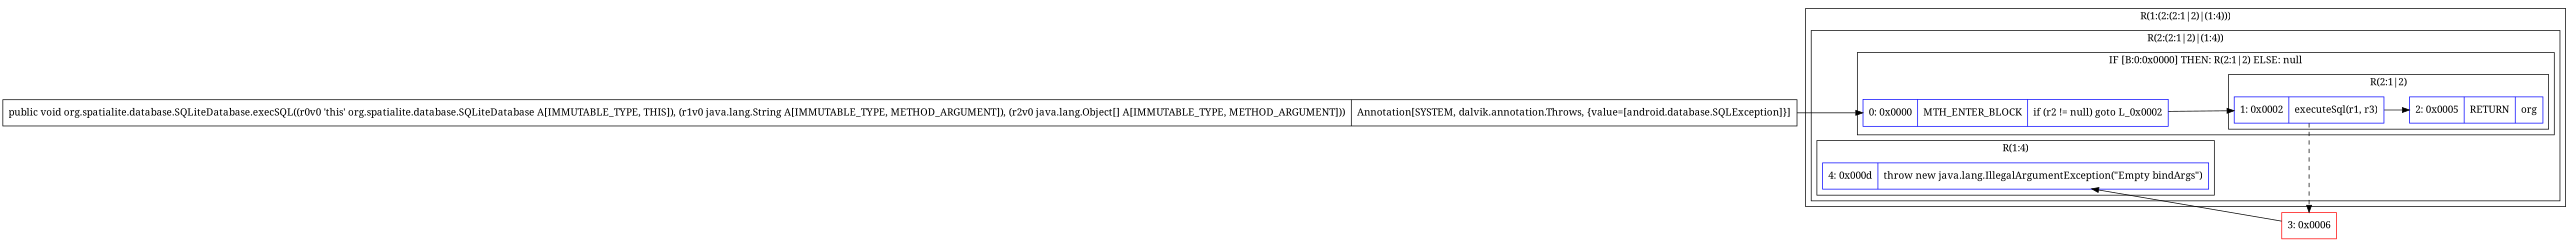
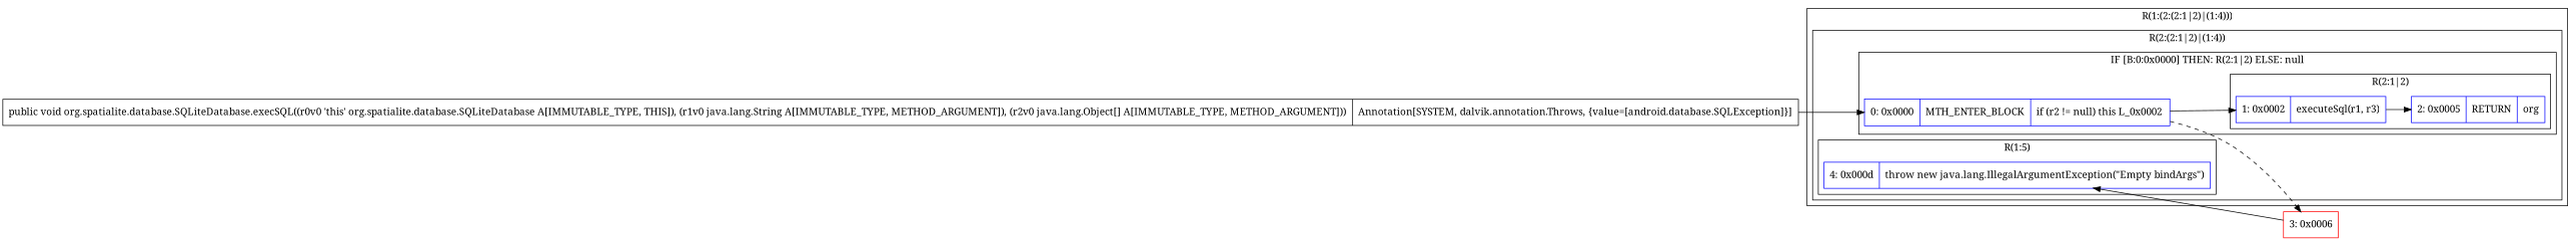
  digraph {
    fontname="Noto Serif"
    rankdir=LR
    node [color=blue fontname="Noto Serif" shape=record]
    edge [fontname="Noto Serif"]
    n1 [label="{1\:\ 0x0002|executeSql(r1, r3)\l}"]
    n2 [label="{2\:\ 0x0005|RETURN\l|org\l}"]
-   n3 [label="{0\:\ 0x0000|MTH_ENTER_BLOCK\l|if (r2 != null) goto L_0x0002\l}"]
+   n3 [label="{0\:\ 0x0000|MTH_ENTER_BLOCK\l|if (r2 != null) this L_0x0002\l}"]
    n4 [label="{4\:\ 0x000d|throw new java.lang.IllegalArgumentException(\"Empty bindArgs\")\l}"]
    n5 [color=red label="{3\:\ 0x0006}"]
    n6 [label="{public void org.spatialite.database.SQLiteDatabase.execSQL((r0v0 'this' org.spatialite.database.SQLiteDatabase A[IMMUTABLE_TYPE, THIS]), (r1v0 java.lang.String A[IMMUTABLE_TYPE, METHOD_ARGUMENT]), (r2v0 java.lang.Object[] A[IMMUTABLE_TYPE, METHOD_ARGUMENT]))  | Annotation[SYSTEM, dalvik.annotation.Throws, \{value=[android.database.SQLException]\}]\l}" color=""]
    subgraph cluster_1 {
      label="R(1:(2:(2:1|2)|(1:4)))"
      subgraph cluster_2 {
        label="R(2:(2:1|2)|(1:4))"
        subgraph cluster_3 {
          label="IF [B:0:0x0000] THEN: R(2:1|2) ELSE: null"
          n3
          subgraph cluster_4 {
            label="R(2:1|2)"
            n1
            n2
          }
        }
        subgraph cluster_5 {
-         label="R(1:4)"
+         label="R(1:5)"
          n4
        }
      }
    }
    n1 -> n2
    n3 -> n1
-   n1 -> n5 [style=dashed]
+   n3 -> n5 [style=dashed]
    n5 -> n4
    n6 -> n3
  }
